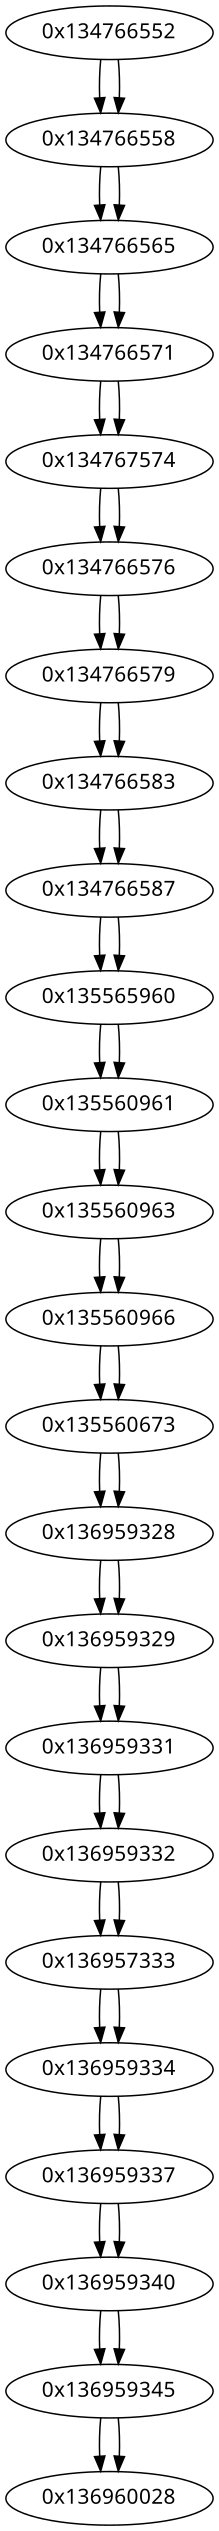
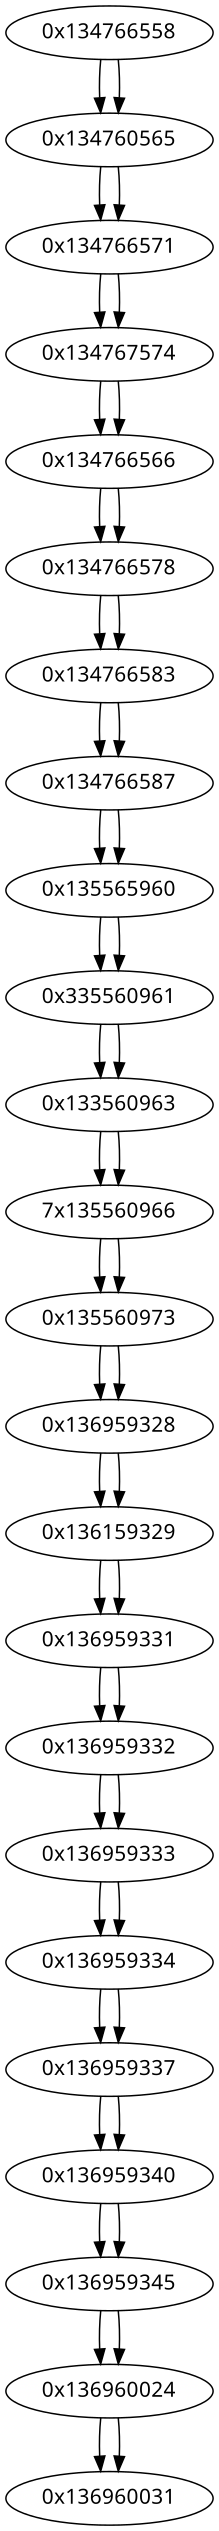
  digraph {
    fontname="Noto Sans"
    node [fontname="Noto Sans"]
    edge [fontname="Noto Sans"]
-   n1 [label="0x134766552"]
    n2 [label="0x134766558"]
-   n3 [label="0x134766565"]
+   n3 [label="0x134760565"]
    n4 [label="0x134766571"]
    n5 [label="0x134767574"]
-   n6 [label="0x134766576"]
-   n7 [label="0x134766579"]
+   n6 [label="0x134766566"]
+   n7 [label="0x134766578"]
    n8 [label="0x134766583"]
    n9 [label="0x134766587"]
    n10 [label="0x135565960"]
-   n11 [label="0x135560961"]
-   n12 [label="0x135560963"]
-   n13 [label="0x135560966"]
-   n14 [label="0x135560673"]
+   n11 [label="0x335560961"]
+   n12 [label="0x133560963"]
+   n13 [label="7x135560966"]
+   n14 [label="0x135560973"]
    n15 [label="0x136959328"]
-   n16 [label="0x136959329"]
+   n16 [label="0x136159329"]
    n17 [label="0x136959331"]
    n18 [label="0x136959332"]
-   n19 [label="0x136957333"]
+   n19 [label="0x136959333"]
    n20 [label="0x136959334"]
    n21 [label="0x136959337"]
    n22 [label="0x136959340"]
    n23 [label="0x136959345"]
-   n24 [label="0x136960028"]
-   n1 -> n2
-   n1 -> n2
+   n24 [label="0x136960024"]
+   n25 [label="0x136960031"]
    n2 -> n3
    n2 -> n3
    n3 -> n4
    n3 -> n4
    n4 -> n5
    n4 -> n5
    n5 -> n6
    n5 -> n6
    n6 -> n7
    n6 -> n7
    n7 -> n8
    n7 -> n8
    n8 -> n9
    n8 -> n9
    n9 -> n10
    n9 -> n10
    n10 -> n11
    n10 -> n11
    n11 -> n12
    n11 -> n12
    n12 -> n13
    n12 -> n13
    n13 -> n14
    n13 -> n14
    n14 -> n15
    n14 -> n15
    n15 -> n16
    n15 -> n16
    n16 -> n17
    n16 -> n17
    n17 -> n18
    n17 -> n18
    n18 -> n19
    n18 -> n19
    n19 -> n20
    n19 -> n20
    n20 -> n21
    n20 -> n21
    n21 -> n22
    n21 -> n22
    n22 -> n23
    n22 -> n23
    n23 -> n24
    n23 -> n24
+   n24 -> n25
+   n24 -> n25
  }
